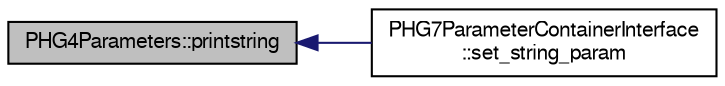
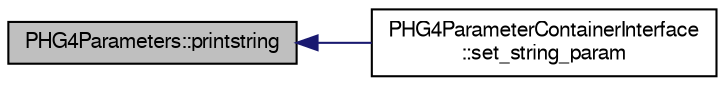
  digraph {
    rankdir=LR
    node [color=black fontname=FreeSans fontsize=10 shape=record]
    n1 [fillcolor=grey75 fontcolor=black height=0.2 label="PHG4Parameters::printstring" style=filled width=0.4]
-   n2 [height=0.2 label="PHG7ParameterContainerInterface\l::set_string_param" width=0.4]
+   n2 [height=0.2 label="PHG4ParameterContainerInterface\l::set_string_param" width=0.4]
    n1 -> n2 [color=midnightblue dir=back fontname=FreeSans fontsize=10 labelfontname=FreeSans labelfontsize=10 style=solid]
  }
